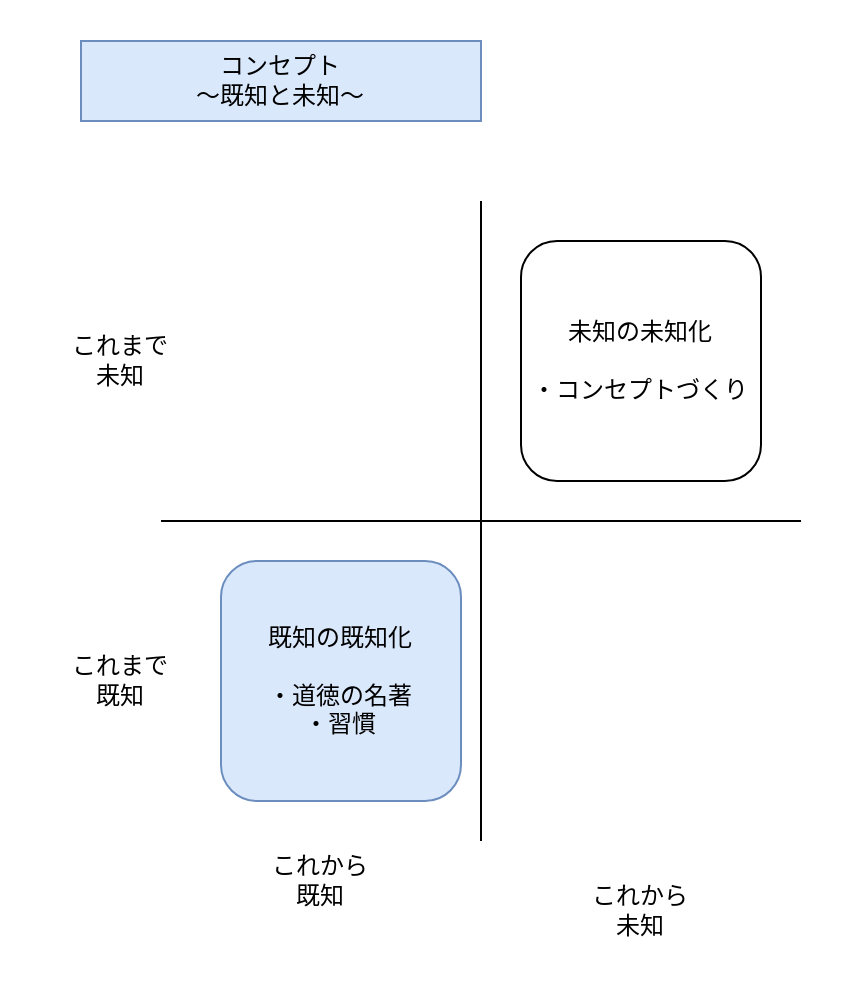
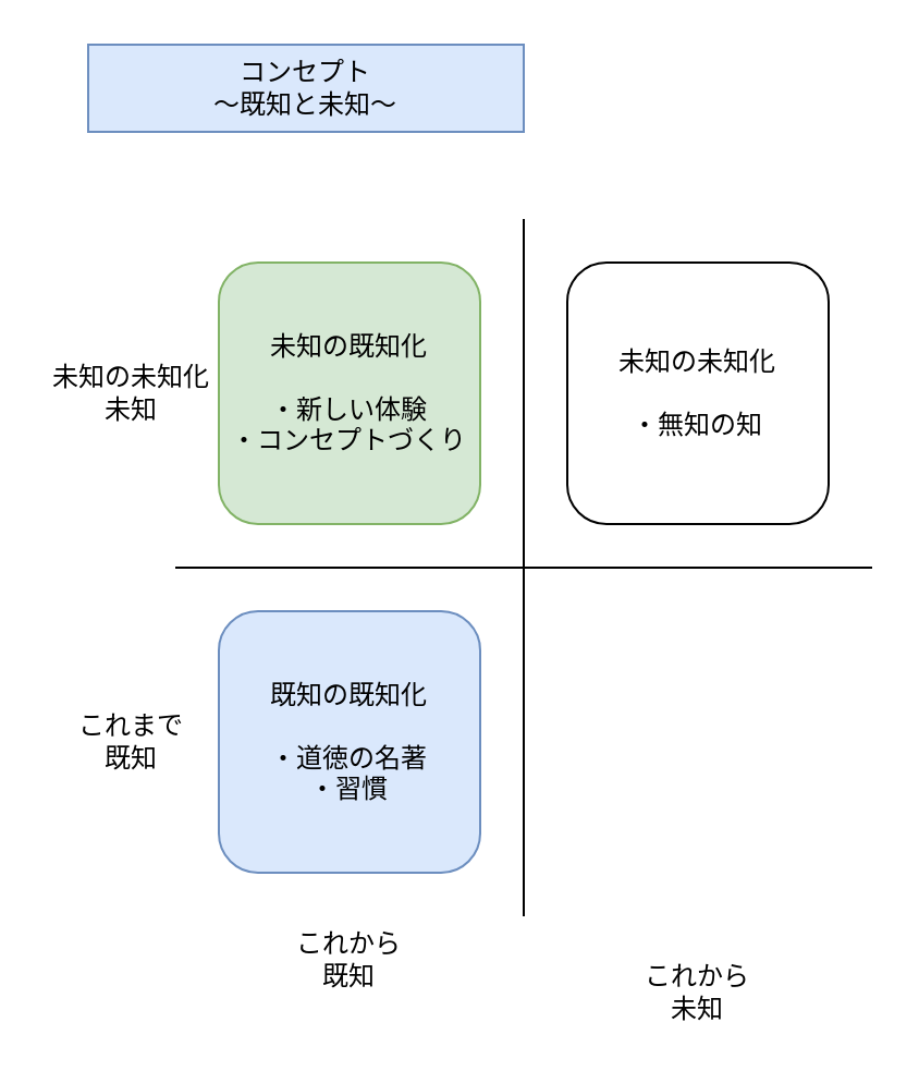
  <mxCell id="0" />
  <mxCell id="1" parent="0" />
  <mxCell id="2" value="コンセプト&lt;div&gt;～既知と未知～&lt;/div&gt;" style="text;html=1;align=center;verticalAlign=middle;whiteSpace=wrap;rounded=0;fillColor=#dae8fc;strokeColor=#6c8ebf;" parent="1" vertex="1"><mxGeometry x="40" y="20" width="200" height="40" as="geometry" /></mxCell>
- <mxCell id="3" value="これまで&lt;div&gt;未知&lt;/div&gt;" style="text;html=1;align=center;verticalAlign=middle;whiteSpace=wrap;rounded=0;" parent="1" vertex="1"><mxGeometry x="20" y="160" width="80" height="40" as="geometry" /></mxCell>
+ <mxCell id="3" value="未知の未知化&lt;div&gt;未知&lt;/div&gt;" style="text;html=1;align=center;verticalAlign=middle;whiteSpace=wrap;rounded=0;" parent="1" vertex="1"><mxGeometry x="20" y="160" width="80" height="40" as="geometry" /></mxCell>
  <mxCell id="4" value="これまで&lt;div&gt;既知&lt;/div&gt;" style="text;html=1;align=center;verticalAlign=middle;whiteSpace=wrap;rounded=0;" parent="1" vertex="1"><mxGeometry x="20" y="320" width="80" height="40" as="geometry" /></mxCell>
- <mxCell id="6" value="未知の未知化&lt;div&gt;&lt;font color=&quot;#000000&quot;&gt;&lt;br&gt;&lt;/font&gt;&lt;div&gt;・コンセプトづくり&lt;/div&gt;&lt;/div&gt;" style="rounded=1;whiteSpace=wrap;html=1;" parent="1" vertex="1"><mxGeometry x="260" y="120" width="120" height="120" as="geometry" /></mxCell>
- <mxCell id="7" value="既知の既知化&lt;div&gt;&lt;font color=&quot;#000000&quot;&gt;&lt;br&gt;&lt;/font&gt;&lt;div&gt;・道徳の名著&lt;/div&gt;&lt;div&gt;・習慣&lt;/div&gt;&lt;/div&gt;" style="rounded=1;whiteSpace=wrap;html=1;fillColor=#dae8fc;strokeColor=#6c8ebf;" parent="1" vertex="1"><mxGeometry x="110" y="280" width="120" height="120" as="geometry" /></mxCell>
+ <mxCell id="5" value="未知の既知化&lt;div&gt;&lt;font color=&quot;#000000&quot;&gt;&lt;br&gt;&lt;/font&gt;&lt;div&gt;&lt;font color=&quot;#000000&quot;&gt;・新しい体験&lt;/font&gt;&lt;/div&gt;&lt;div&gt;&lt;div&gt;・コンセプトづくり&lt;/div&gt;&lt;/div&gt;&lt;/div&gt;" style="rounded=1;whiteSpace=wrap;html=1;fillColor=#d5e8d4;strokeColor=#82b366;" parent="1" vertex="1"><mxGeometry x="100" y="120" width="120" height="120" as="geometry" /></mxCell>
+ <mxCell id="6" value="未知の未知化&lt;div&gt;&lt;font color=&quot;#000000&quot;&gt;&lt;br&gt;&lt;/font&gt;&lt;div&gt;・無知の知&lt;/div&gt;&lt;/div&gt;" style="rounded=1;whiteSpace=wrap;html=1;" parent="1" vertex="1"><mxGeometry x="260" y="120" width="120" height="120" as="geometry" /></mxCell>
+ <mxCell id="7" value="既知の既知化&lt;div&gt;&lt;font color=&quot;#000000&quot;&gt;&lt;br&gt;&lt;/font&gt;&lt;div&gt;・道徳の名著&lt;/div&gt;&lt;div&gt;・習慣&lt;/div&gt;&lt;/div&gt;" style="rounded=1;whiteSpace=wrap;html=1;fillColor=#dae8fc;strokeColor=#6c8ebf;" parent="1" vertex="1"><mxGeometry x="100" y="280" width="120" height="120" as="geometry" /></mxCell>
  <mxCell id="8" value="これから&lt;br&gt;&lt;div&gt;未知&lt;/div&gt;" style="text;html=1;align=center;verticalAlign=middle;whiteSpace=wrap;rounded=0;" vertex="1" parent="1"><mxGeometry x="280" y="435" width="80" height="40" as="geometry" /></mxCell>
  <mxCell id="9" value="" style="endArrow=none;html=1;" edge="1" parent="1"><mxGeometry width="50" height="50" relative="1" as="geometry"><mxPoint x="80" y="260" as="sourcePoint" /><mxPoint x="400" y="260" as="targetPoint" /></mxGeometry></mxCell>
  <mxCell id="10" value="" style="endArrow=none;html=1;" edge="1" parent="1"><mxGeometry width="50" height="50" relative="1" as="geometry"><mxPoint x="240" y="100" as="sourcePoint" /><mxPoint x="240" y="420" as="targetPoint" /></mxGeometry></mxCell>
  <mxCell id="11" value="これから&lt;br&gt;&lt;div&gt;既知&lt;/div&gt;" style="text;html=1;align=center;verticalAlign=middle;whiteSpace=wrap;rounded=0;" vertex="1" parent="1"><mxGeometry x="120" y="420" width="80" height="40" as="geometry" /></mxCell>
